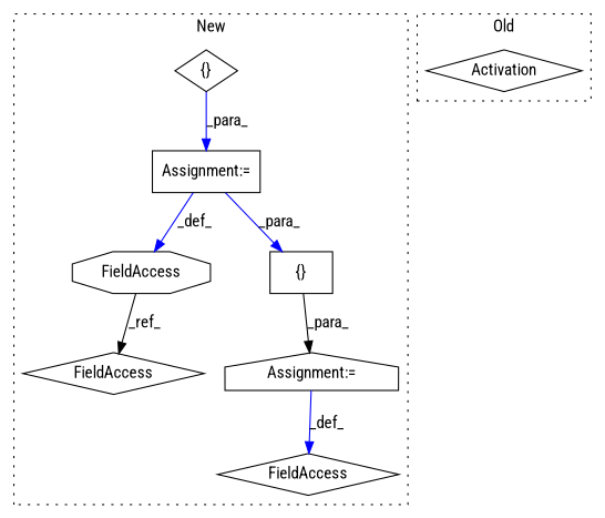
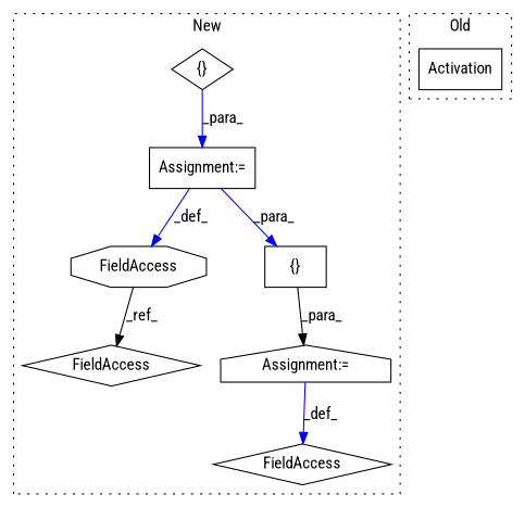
  digraph {
    fontname="Roboto Condensed"
    node [a=22 l="1,1" shape=diamond fontname="Roboto Condensed"]
    edge [color=blue fontname="Roboto Condensed"]
    n1 [a=4 label="{}" s="7675,7697"]
    n2 [a=7 l=1 label="Assignment:=" s=7914 shape=house]
    n3 [l=8 label=FieldAccess s=7653 shape=octagon]
    n4 [l=8 label=FieldAccess s=7722]
    n5 [l=5 label=FieldAccess s=7909]
    n6 [a=4 label="{}" s="7765,7791" shape=box]
    n7 [a=7 l=1 label="Assignment:=" s=7661 shape=box]
-   n8 [a=32 l="11,1" label=Activation s="7661,7681"]
+   n8 [a=32 l="11,1" label=Activation s="7661,7681" shape=box]
    subgraph cluster_1 {
      label=New
      style=dotted
      n1
      n2
      n3
      n4
      n5
      n6
      n7
    }
    subgraph cluster_2 {
      label=Old
      style=dotted
      n8
    }
    n1 -> n7 [label=_para_]
    n2 -> n5 [label=_def_]
    n3 -> n4 [label=_ref_ color=black]
    n6 -> n2 [label=_para_ color=black]
    n7 -> n3 [label=_def_]
    n7 -> n6 [label=_para_]
  }
